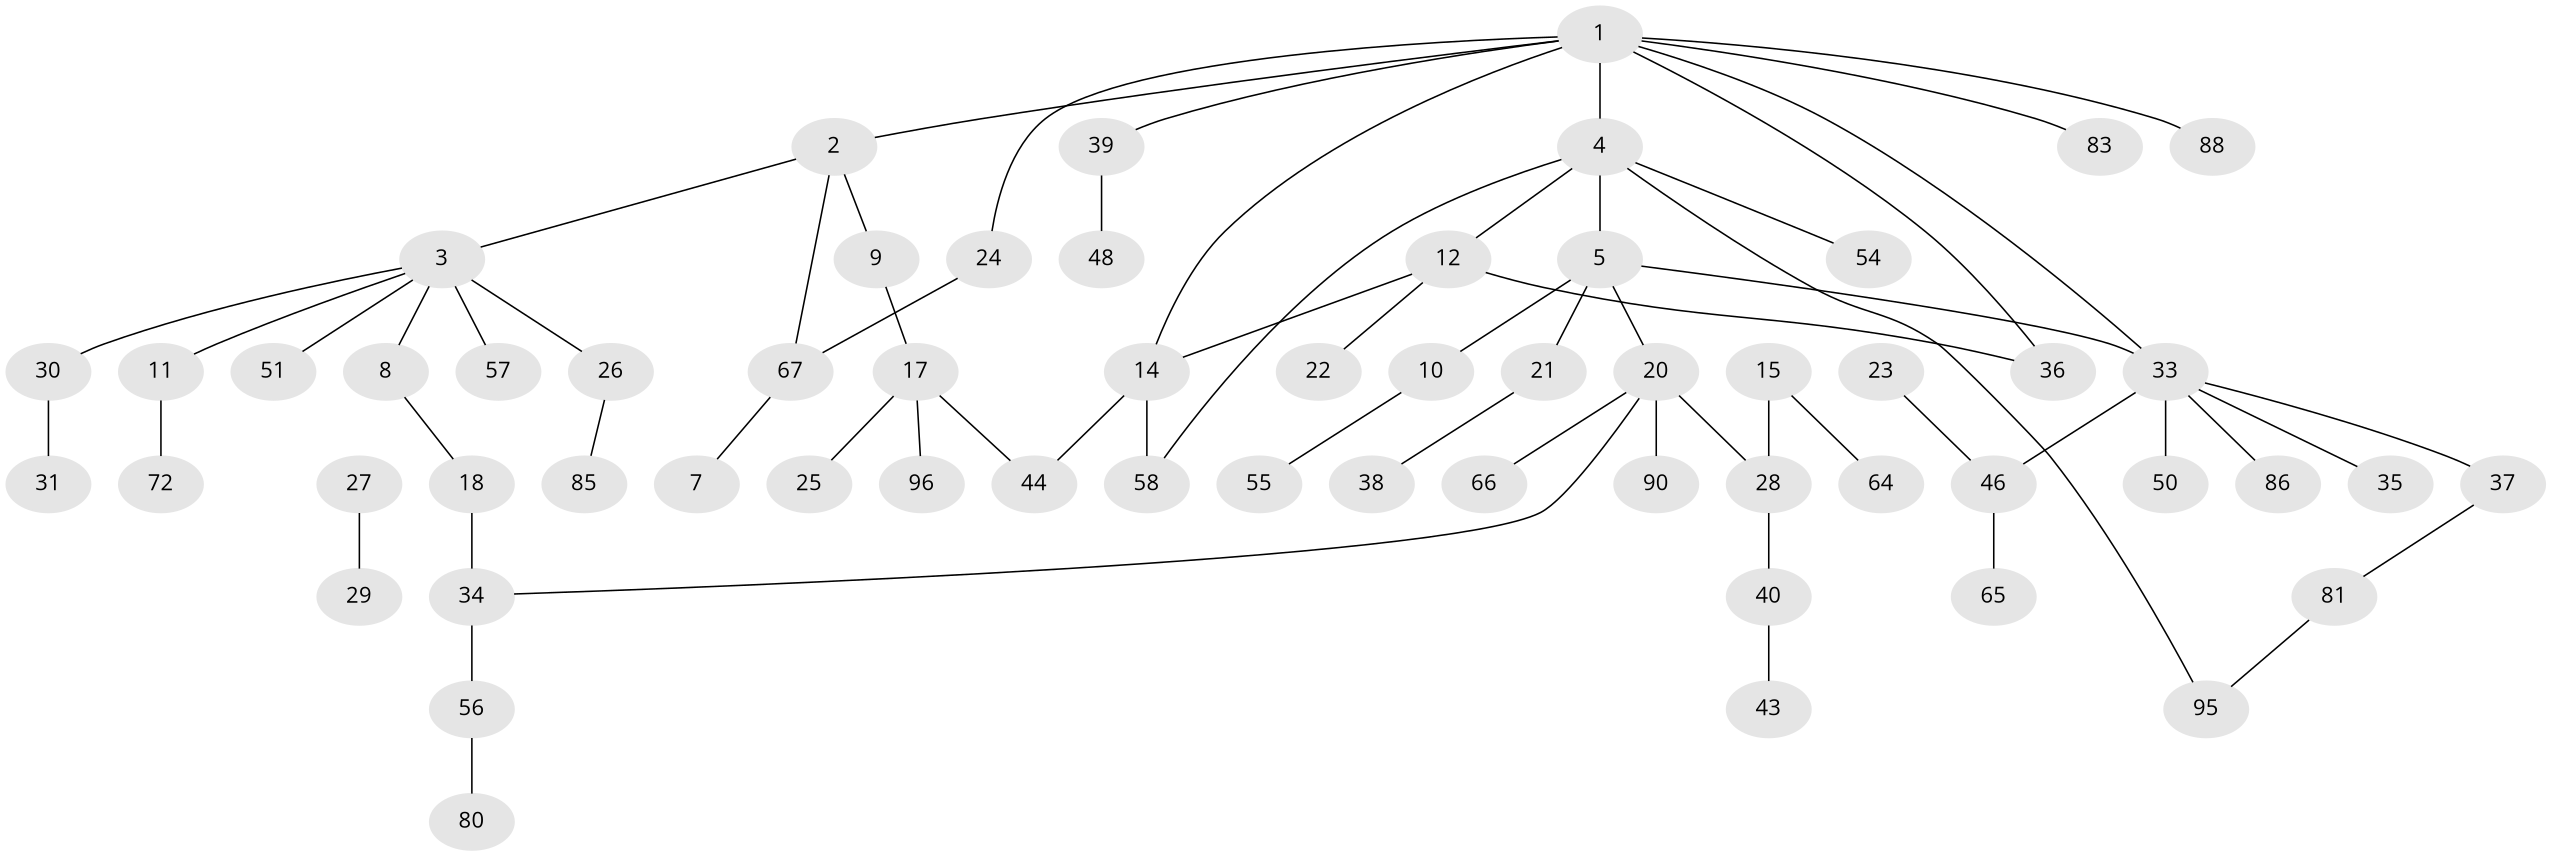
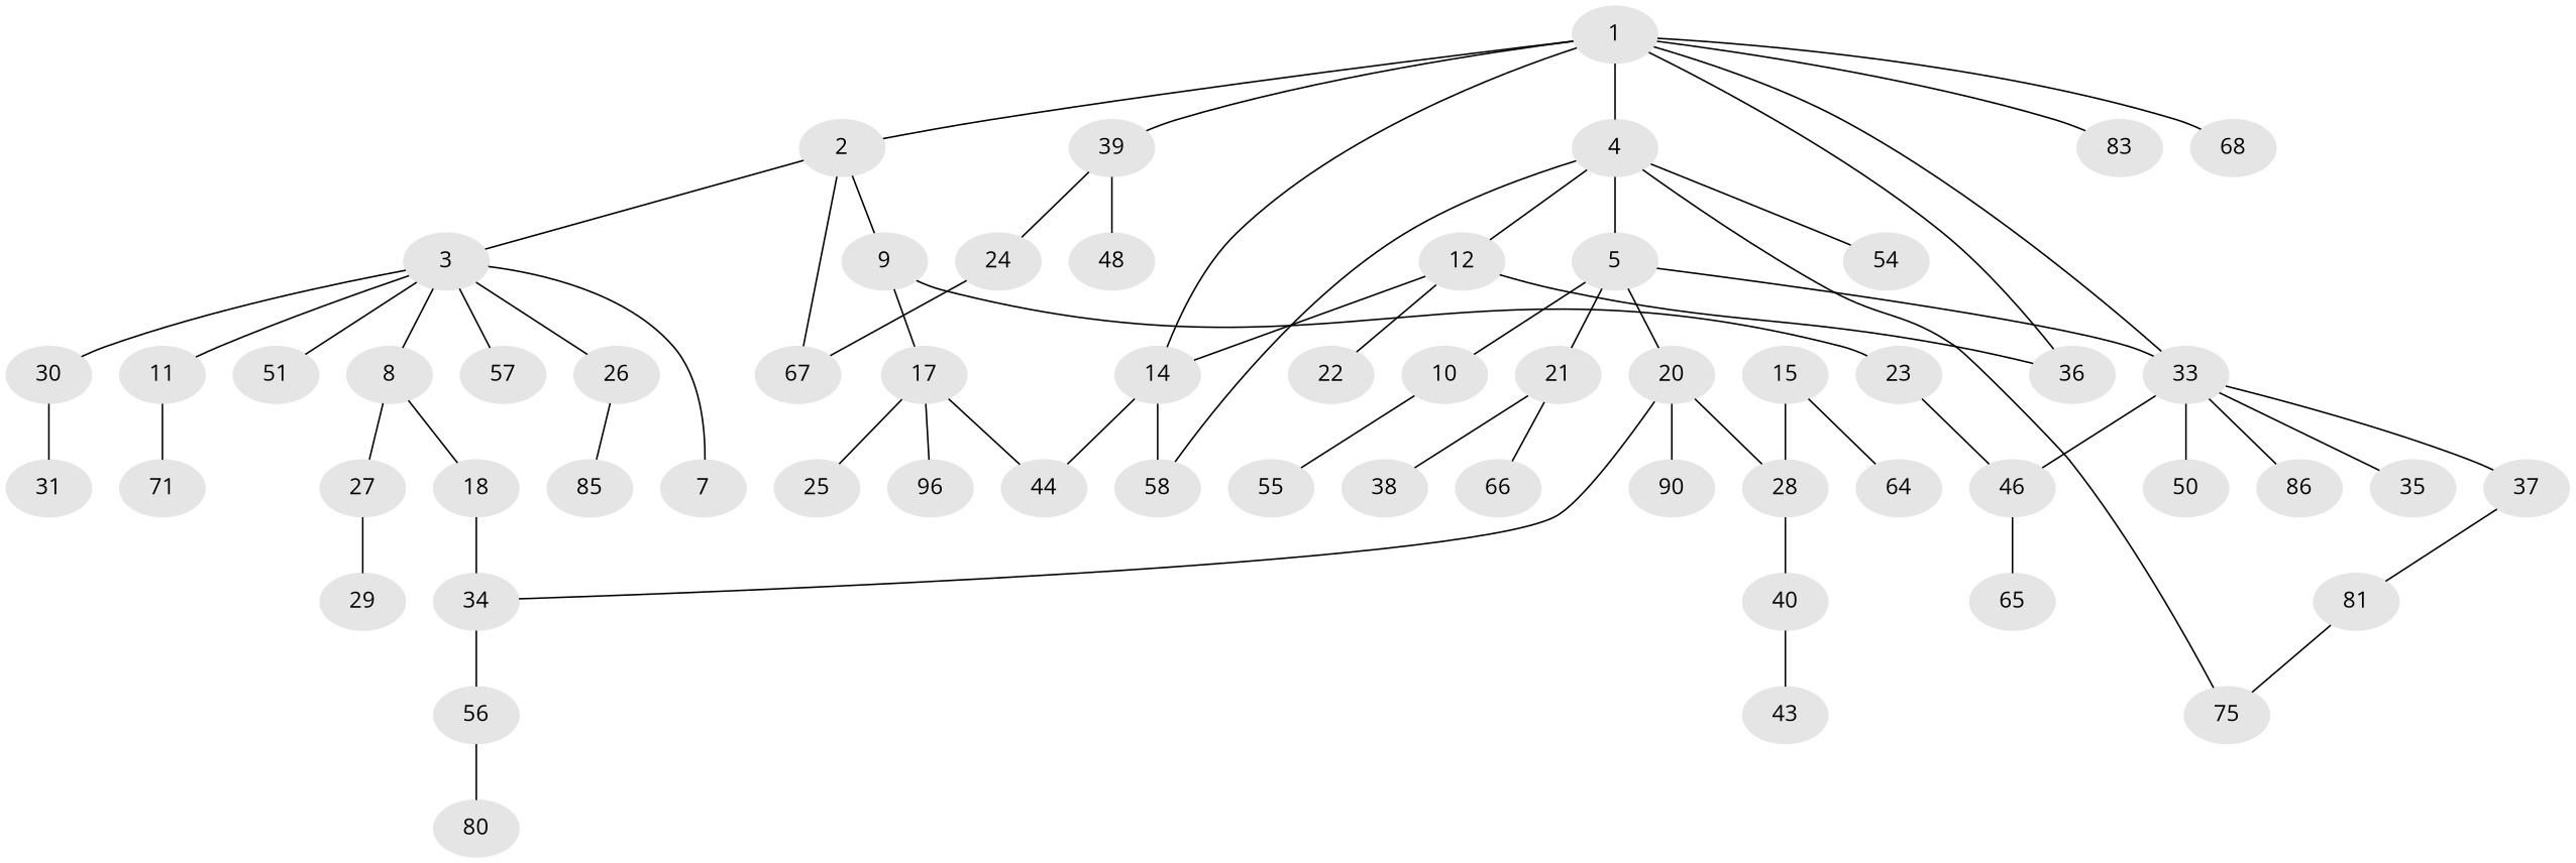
  graph {
    fontname="Open Sans"
    node [color=gray90 fontname="Open Sans" style=filled]
    edge [fontname="Open Sans"]
    1 [super="+19"]
    2 [super="+74"]
    4 [super="+32"]
    14 [super="+42"]
    24
    33
    36 [super="+66"]
    39 [super="+49"]
    83
-   88
+   88 [label=68]
    3 [super="+6"]
    9
    67 [super="+76"]
    5 [super="+13"]
    12 [super="+91"]
    54 [super="+78"]
    58 [super="+82"]
-   95
+   95 [label=75]
    44 [super="+53"]
    46 [super="+89"]
    35 [super="+61"]
    37
    50
    86 [super="+93"]
    48
    7
    8 [super="+16"]
    11
    26 [super="+72"]
    30 [super="+69"]
    51
    57
    17 [super="+47"]
    23 [super="+79"]
    18
    27 [super="+84"]
-   71 [label=72]
+   71
    85
    31 [super="+92"]
    10 [super="+52"]
    20 [super="+45"]
    21 [super="+62"]
    22 [super="+98"]
    55 [super="+75"]
    28 [super="+41"]
    34 [super="+94"]
    n47 [label=66 super="+77"]
    90
    38
    29 [super="+73"]
    15 [super="+68"]
    64
    25 [super="+59"]
    96
    40
    56 [super="+70"]
    65
    43 [super="+97"]
    81 [super="+87"]
    80
    1 -- 2
    1 -- 4
    1 -- 14
-   1 -- 24
+   39 -- 24
    1 -- 33
    1 -- 36
    1 -- 39
    1 -- 83
    1 -- 88
    2 -- 3
    2 -- 9
    2 -- 67
    4 -- 5
    4 -- 12
    4 -- 54
    4 -- 58
    4 -- 95
    14 -- 58
    14 -- 44
    24 -- 67
    33 -- 46
    33 -- 35
    33 -- 37
    33 -- 50
    33 -- 86
    39 -- 48
-   67 -- 7
+   3 -- 7
    3 -- 8
    3 -- 11
    3 -- 26
    3 -- 30
    3 -- 51
    3 -- 57
    9 -- 17
+   9 -- 23
    5 -- 33
    5 -- 10
    5 -- 20
    5 -- 21
    12 -- 14
    12 -- 36
    12 -- 22
    46 -- 65
    37 -- 81
    8 -- 18
+   8 -- 27
    11 -- 71
    26 -- 85
    30 -- 31
    17 -- 44
    17 -- 25
    17 -- 96
    23 -- 46
    18 -- 34 [weight=2]
    27 -- 29
    10 -- 55
    20 -- 28
    20 -- 34
-   20 -- n47
+   21 -- n47
    20 -- 90
    21 -- 38
    28 -- 40
    34 -- 56
    15 -- 28
    15 -- 64
    40 -- 43
    56 -- 80
    81 -- 95
  }
